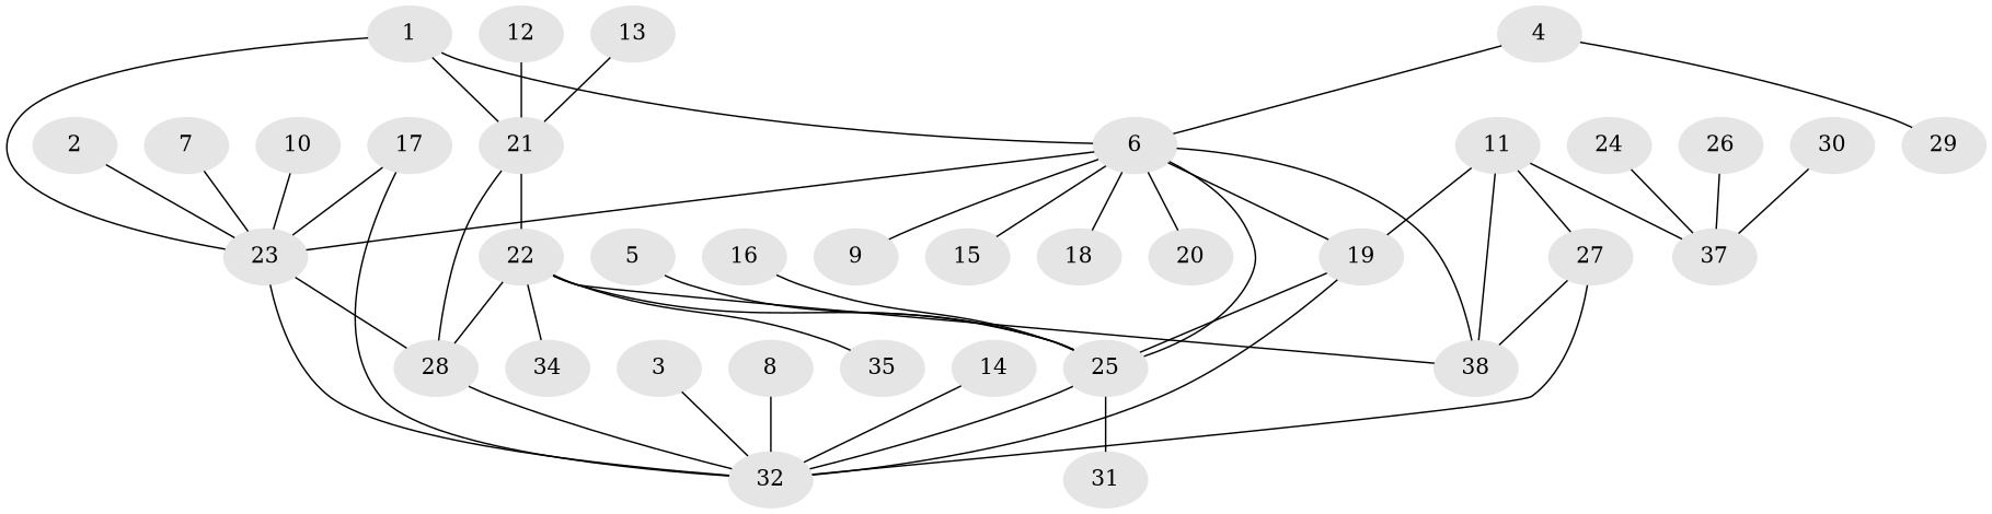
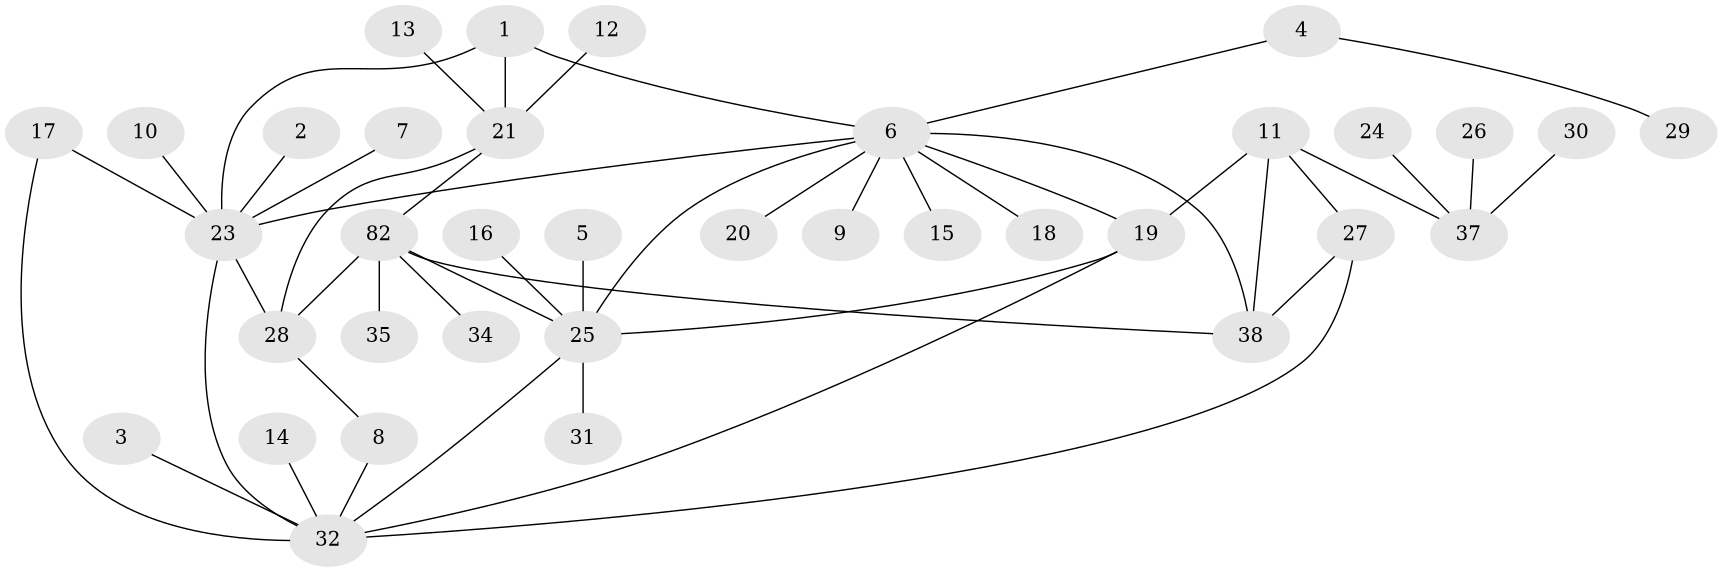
  graph {
    node [color=gray90 style=filled]
    edge [weight=1.0]
    1
    6
    21
    23
    25
    9
    15
    18
    19
    20
    38
-   22
+   22 [label=82]
    28
    32
    2
    3
    4
    29
    5
    31
    7
    8
    10
    11
    27
    37
    12
    13
    14
    16
    17
    34
    35
    24
    26
    30
    1 -- 6
    1 -- 21
    1 -- 23
    6 -- 23
    6 -- 25
    6 -- 9
    6 -- 15
    6 -- 18
    6 -- 19
    6 -- 20
    6 -- 38
    21 -- 22
    21 -- 28
    23 -- 28
    23 -- 32
    25 -- 32
    25 -- 31
    19 -- 25
    19 -- 32
    22 -- 25 [weight=2.0]
    22 -- 38
    22 -- 28
    22 -- 34
    22 -- 35
-   28 -- 32
+   28 -- 8
    2 -- 23
    3 -- 32
    4 -- 6
    4 -- 29
    5 -- 25
    7 -- 23
    8 -- 32
    10 -- 23
    11 -- 19
    11 -- 38
    11 -- 27
    11 -- 37
    27 -- 38
    27 -- 32
    12 -- 21
    13 -- 21
    14 -- 32
    16 -- 25
    17 -- 23
    17 -- 32
    24 -- 37
    26 -- 37
    30 -- 37
  }
